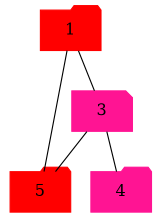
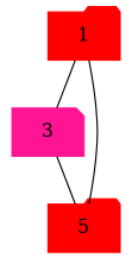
  graph {
    node [color=red style=filled shape=folder]
    1 [super="+2+7+9+11+14+16+19"]
    3 [color=deeppink super="+12+13+18" shape=note]
    5 [super="+10+20"]
-   4 [color=deeppink super="+6+8"]
    1 -- 3
    1 -- 5
    3 -- 5
-   3 -- 4
  }
